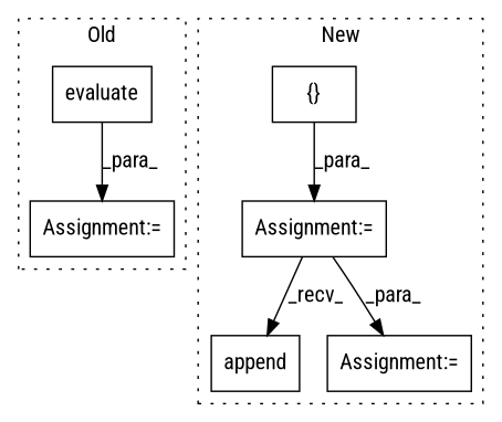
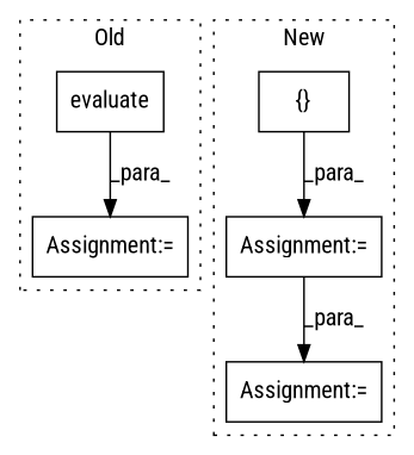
  digraph {
    fontname="Roboto Condensed"
    node [a=7 fontname="Roboto Condensed" l=1 shape=box]
    edge [fontname="Roboto Condensed"]
    n1 [a=32 l="9,1" label=evaluate s="2728,2755"]
    n2 [label="Assignment:=" s=2716]
-   n3 [a=32 l="7,1" label=append s="2929,2981"]
    n4 [a=4 l=2 label="{}" s=2815]
    n5 [label="Assignment:=" s=2805]
    n6 [label="Assignment:=" s=3590]
    subgraph cluster_1 {
      label=Old
      style=dotted
      n1
      n2
    }
    subgraph cluster_2 {
      label=New
      style=dotted
-     n3
      n4
      n5
      n6
    }
    n1 -> n2 [label=_para_]
    n4 -> n5 [label=_para_]
-   n5 -> n3 [label=_recv_]
    n5 -> n6 [label=_para_]
  }
